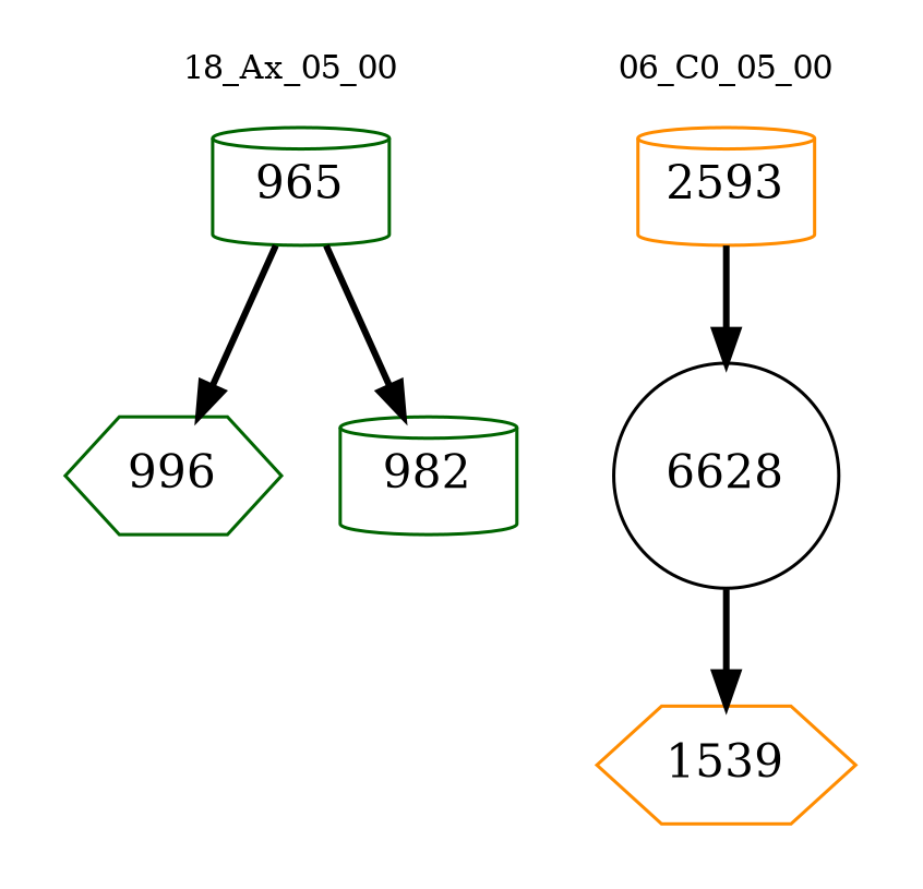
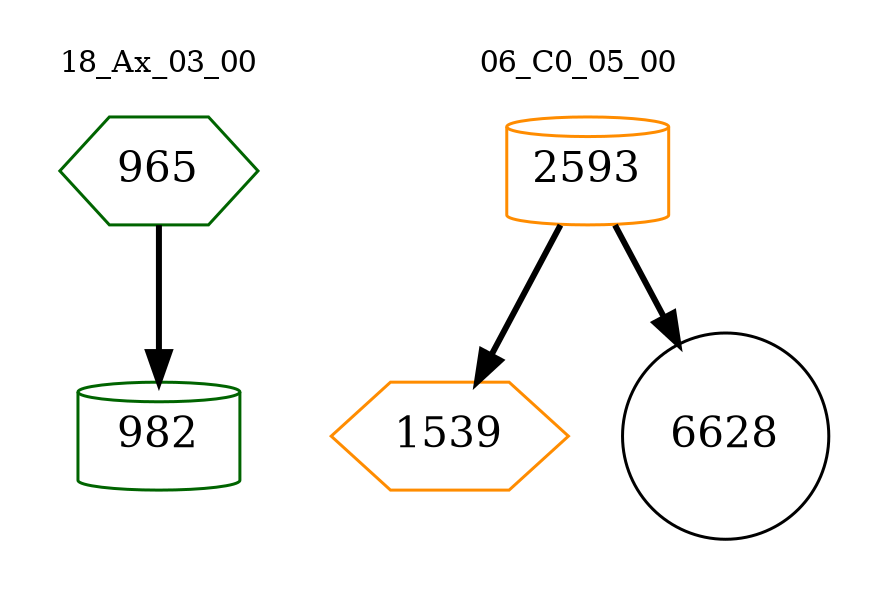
  digraph {
    node [color=darkgreen shape=hexagon]
    edge [color=black style=bold]
-   n1 [label=965 shape=cylinder]
-   n2 [label=996]
+   n1 [label=965]
    n3 [label=982 shape=cylinder]
    n4 [color=darkorange label=2593 shape=cylinder]
    n5 [color=darkorange label=1539]
    n6 [color=black label=6628 shape=circle]
    subgraph cluster_1 {
      color=white
      fontsize=10
-     label="18_Ax_05_00"
+     label="18_Ax_03_00"
      n1
-     n2
      n3
    }
    subgraph cluster_2 {
      color=white
      fontsize=10
      label="06_C0_05_00"
      n4
      n5
      n6
    }
-   n1 -> n2
    n1 -> n3
-   n6 -> n5
+   n4 -> n5
    n4 -> n6
  }
